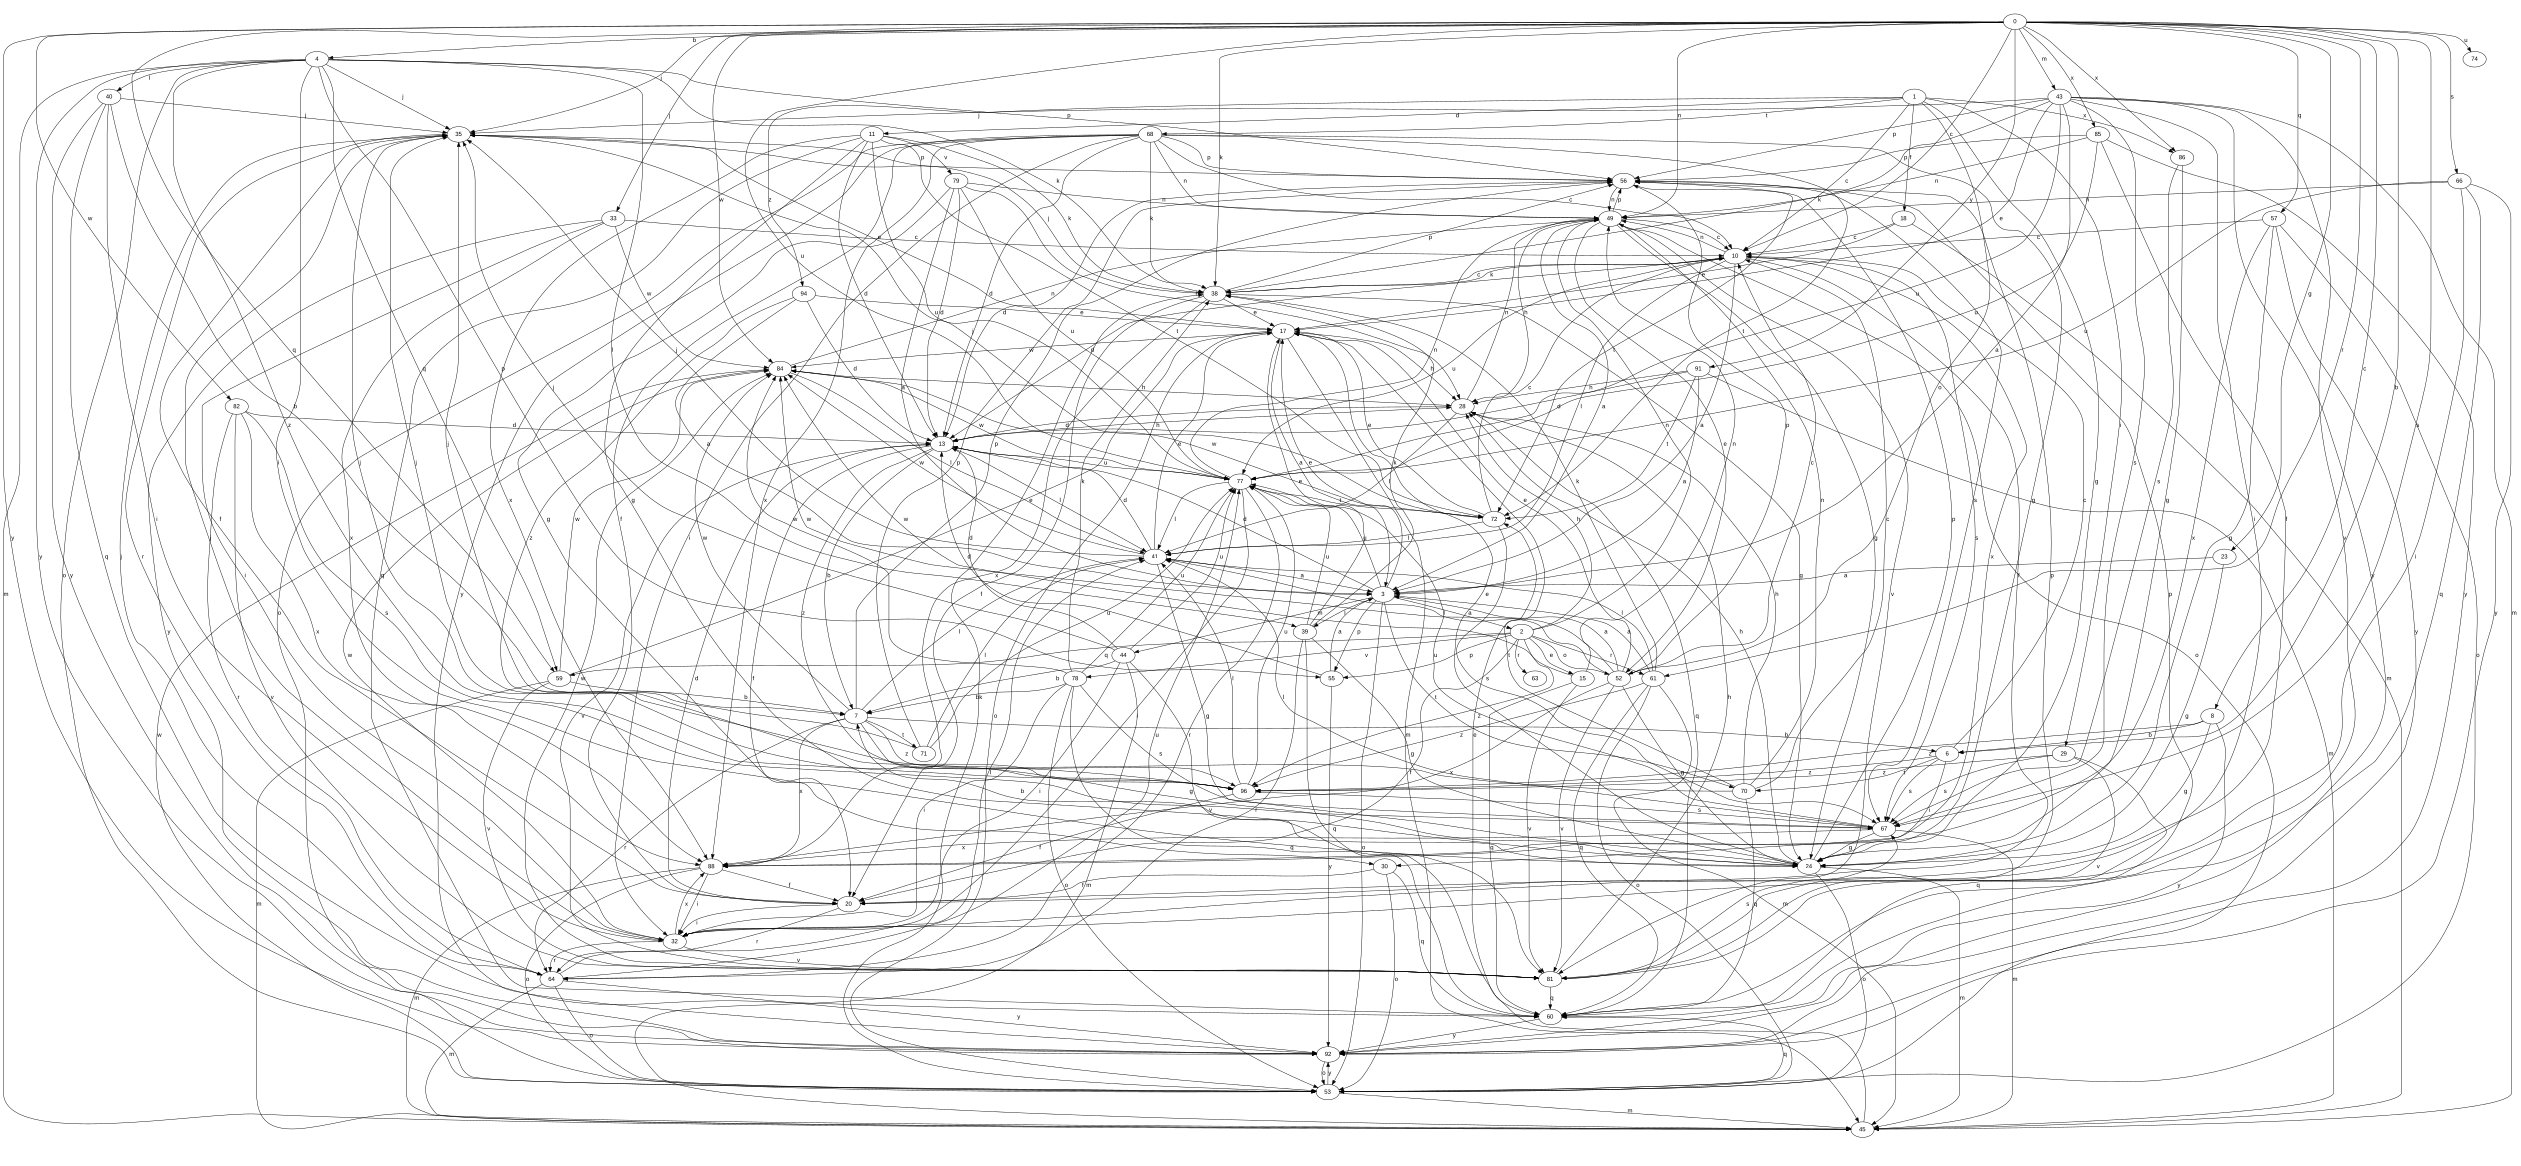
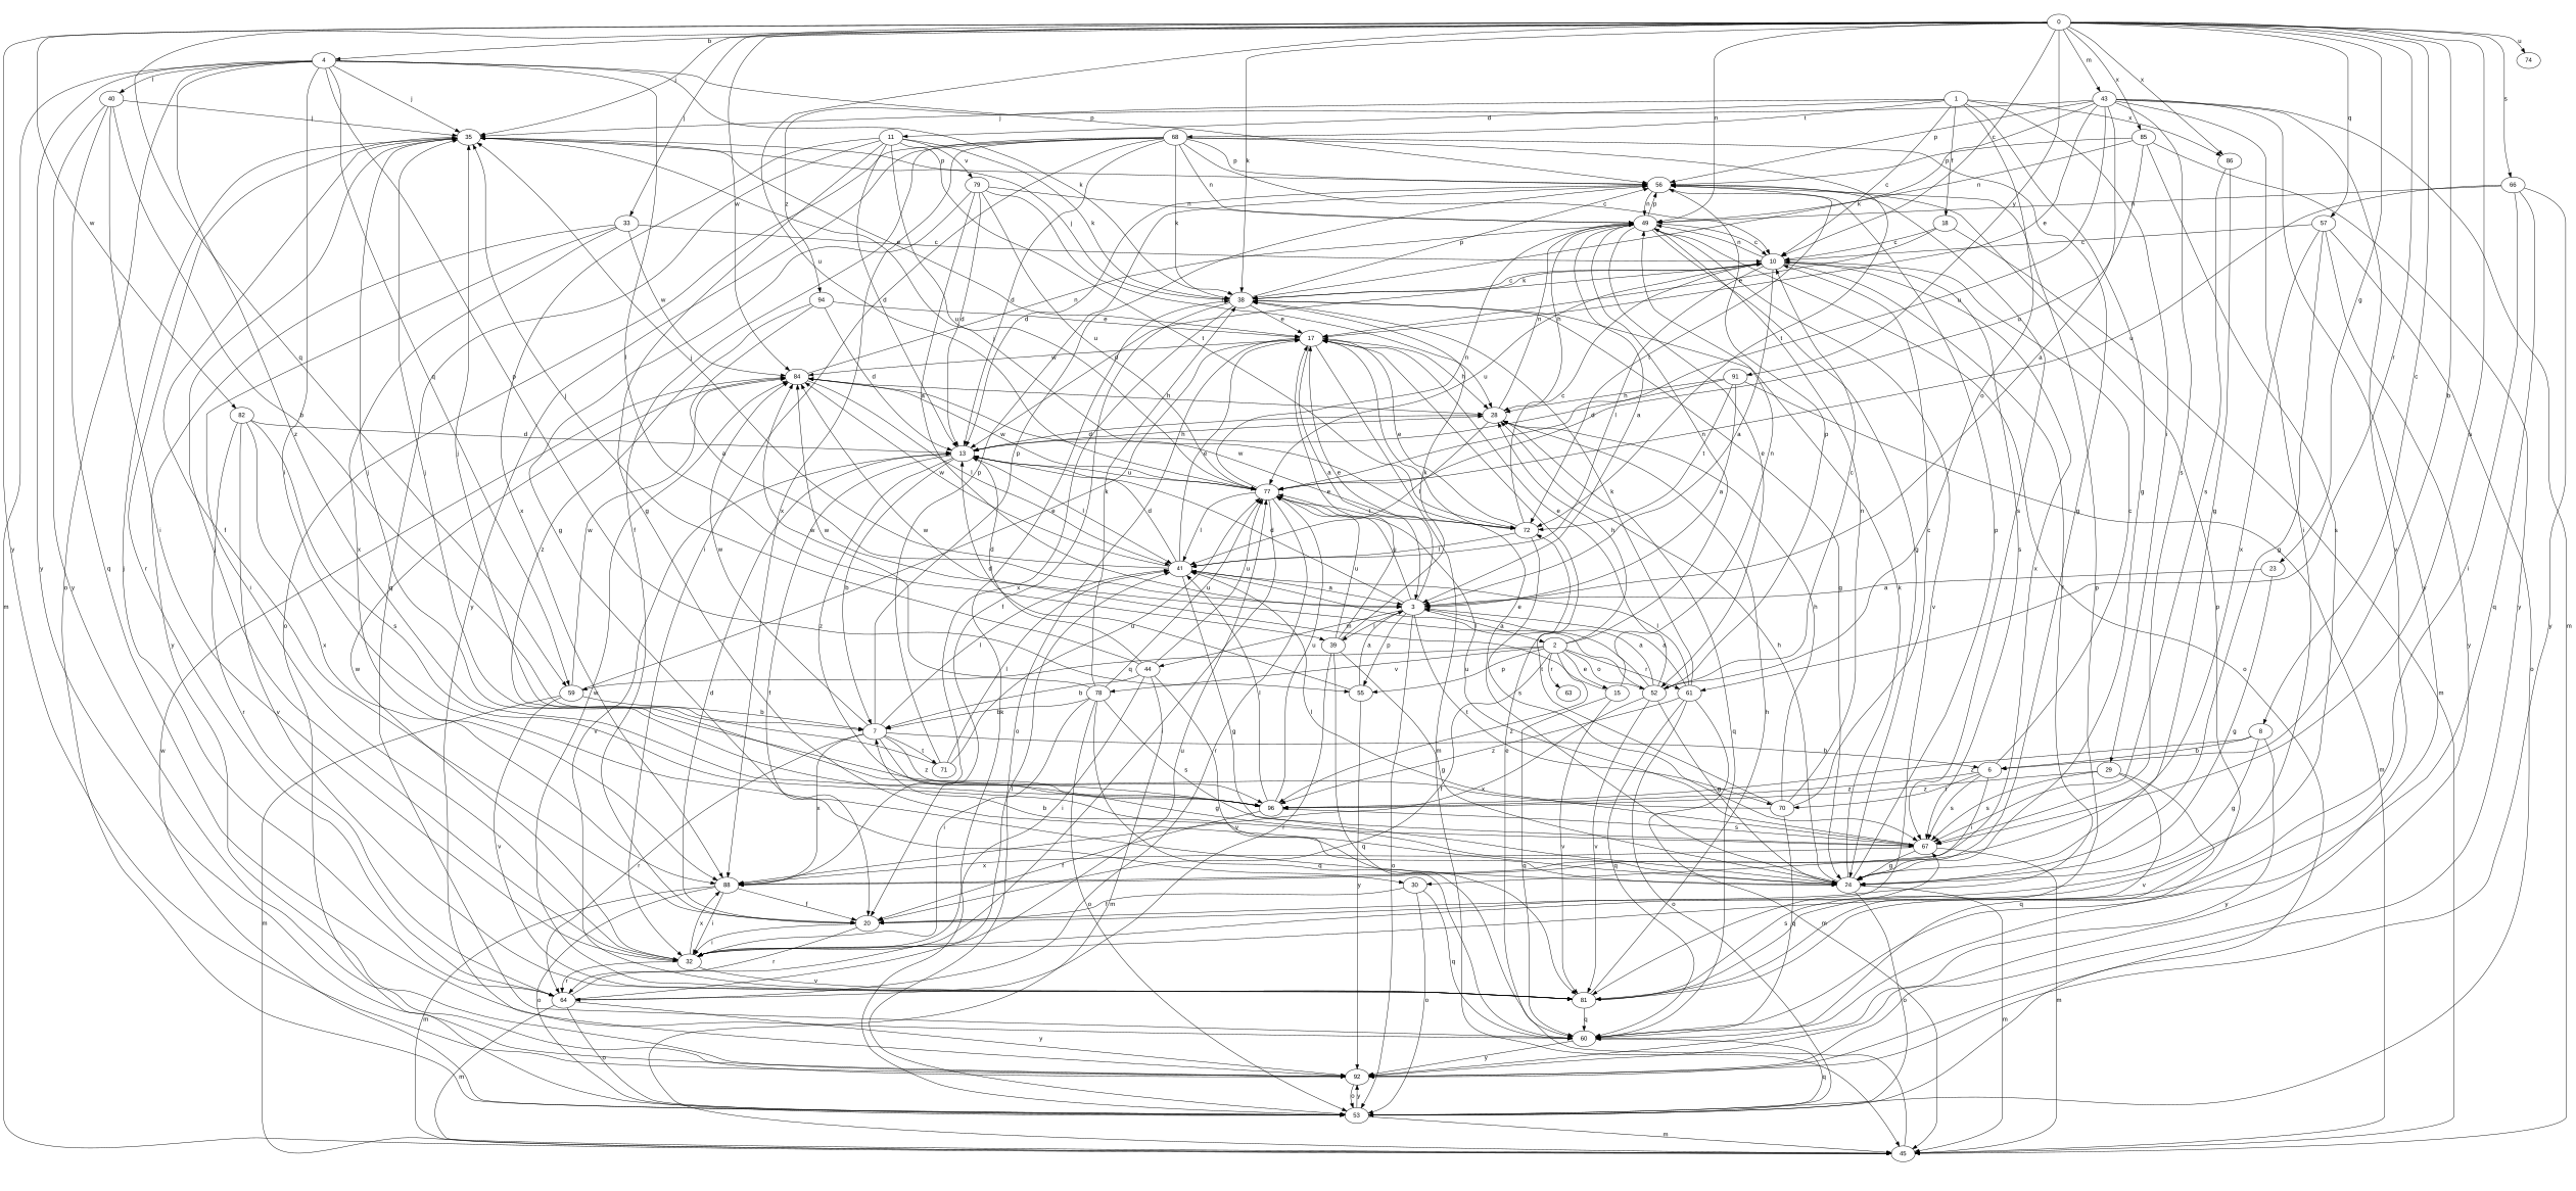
  strict digraph {
    fontname="Liberation Sans"
    node [fontname="Liberation Sans"]
    edge [fontname="Liberation Sans"]
    0
    4
    6
    8
    10
    23
    33
    35
    38
    43
    49
    57
    59
    61
    66
    67
    74
    77
    82
    84
    85
    86
    91
    92
    55
    96
    39
    53
    30
    40
    45
    56
    70
    24
    20
    3
    13
    41
    88
    32
    17
    64
    81
    52
    28
    7
    60
    72
    1
    11
    18
    29
    68
    94
    79
    2
    n57 [label=15]
    63
    78
    44
    71
    0 -> 4 [label=b]
    0 -> 6 [label=b]
    0 -> 8 [label=c]
    0 -> 10 [label=c]
    0 -> 23 [label=g]
    0 -> 33 [label=j]
    0 -> 35 [label=j]
    0 -> 38 [label=k]
    0 -> 43 [label=m]
    0 -> 49 [label=n]
    0 -> 57 [label=q]
    0 -> 59 [label=q]
    0 -> 61 [label=r]
    0 -> 66 [label=s]
    0 -> 67 [label=s]
    0 -> 74 [label=u]
    0 -> 77 [label=u]
    0 -> 82 [label=w]
    0 -> 84 [label=w]
    0 -> 85 [label=x]
    0 -> 86 [label=x]
    0 -> 91 [label=y]
    0 -> 92 [label=y]
    4 -> 35 [label=j]
    4 -> 38 [label=k]
    4 -> 59 [label=q]
    4 -> 92 [label=y]
    4 -> 55 [label=p]
    4 -> 96 [label=z]
    4 -> 39 [label=l]
    4 -> 53 [label=o]
    4 -> 30 [label=i]
    4 -> 40 [label=l]
    4 -> 45 [label=m]
    4 -> 56 [label=p]
    6 -> 10 [label=c]
    6 -> 67 [label=s]
    6 -> 96 [label=z]
    6 -> 30 [label=i]
    6 -> 70 [label=t]
    8 -> 6 [label=b]
    8 -> 92 [label=y]
    8 -> 96 [label=z]
    8 -> 24 [label=g]
    10 -> 38 [label=k]
    10 -> 49 [label=n]
    10 -> 67 [label=s]
    10 -> 77 [label=u]
    10 -> 20 [label=f]
    10 -> 3 [label=a]
    10 -> 13 [label=d]
    10 -> 41 [label=l]
    10 -> 88 [label=x]
    23 -> 24 [label=g]
    23 -> 3 [label=a]
    33 -> 10 [label=c]
    33 -> 84 [label=w]
    33 -> 92 [label=y]
    33 -> 88 [label=x]
    33 -> 32 [label=i]
    35 -> 56 [label=p]
    35 -> 20 [label=f]
    35 -> 17 [label=e]
    35 -> 64 [label=r]
    38 -> 10 [label=c]
    38 -> 35 [label=j]
    38 -> 56 [label=p]
    38 -> 24 [label=g]
    38 -> 20 [label=f]
    38 -> 88 [label=x]
    38 -> 17 [label=e]
    43 -> 35 [label=j]
    43 -> 38 [label=k]
    43 -> 67 [label=s]
    43 -> 77 [label=u]
    43 -> 92 [label=y]
    43 -> 45 [label=m]
    43 -> 56 [label=p]
    43 -> 3 [label=a]
    43 -> 32 [label=i]
    43 -> 17 [label=e]
    43 -> 81 [label=v]
    49 -> 10 [label=c]
    49 -> 53 [label=o]
    49 -> 56 [label=p]
    49 -> 24 [label=g]
    49 -> 3 [label=a]
    49 -> 81 [label=v]
    49 -> 52 [label=e]
    49 -> 28 [label=h]
    57 -> 10 [label=c]
    57 -> 92 [label=y]
    57 -> 53 [label=o]
    57 -> 24 [label=g]
    57 -> 88 [label=x]
    59 -> 84 [label=w]
    59 -> 45 [label=m]
    59 -> 17 [label=e]
    59 -> 81 [label=v]
    59 -> 7 [label=b]
    61 -> 38 [label=k]
    61 -> 96 [label=z]
    61 -> 53 [label=o]
    61 -> 45 [label=m]
    61 -> 3 [label=a]
    61 -> 41 [label=l]
    61 -> 60 [label=q]
    66 -> 49 [label=n]
    66 -> 77 [label=u]
    66 -> 92 [label=y]
    66 -> 32 [label=i]
    66 -> 60 [label=q]
    67 -> 77 [label=u]
    67 -> 45 [label=m]
    67 -> 24 [label=g]
    67 -> 41 [label=l]
    67 -> 88 [label=x]
    77 -> 49 [label=n]
    77 -> 84 [label=w]
    77 -> 41 [label=l]
    77 -> 32 [label=i]
    77 -> 64 [label=r]
    77 -> 72 [label=t]
    82 -> 67 [label=s]
    82 -> 13 [label=d]
    82 -> 88 [label=x]
    82 -> 64 [label=r]
    82 -> 81 [label=v]
    84 -> 49 [label=n]
    84 -> 41 [label=l]
    84 -> 28 [label=h]
    85 -> 49 [label=n]
    85 -> 77 [label=u]
    85 -> 92 [label=y]
    85 -> 56 [label=p]
-   85 -> 20 [label=f]
+   85 -> 20 [label=s]
    86 -> 67 [label=s]
    86 -> 24 [label=g]
    91 -> 45 [label=m]
    91 -> 3 [label=a]
    91 -> 13 [label=d]
    91 -> 28 [label=h]
    91 -> 72 [label=t]
    92 -> 53 [label=o]
    55 -> 92 [label=y]
    55 -> 3 [label=a]
    55 -> 13 [label=d]
    96 -> 35 [label=j]
    96 -> 67 [label=s]
    96 -> 77 [label=u]
    96 -> 20 [label=f]
    96 -> 41 [label=l]
    39 -> 38 [label=k]
    39 -> 77 [label=u]
    39 -> 24 [label=g]
    39 -> 17 [label=e]
    39 -> 64 [label=r]
    39 -> 60 [label=q]
    53 -> 38 [label=k]
    53 -> 84 [label=w]
    53 -> 92 [label=y]
    53 -> 45 [label=m]
    53 -> 60 [label=q]
    30 -> 53 [label=o]
    30 -> 20 [label=f]
    30 -> 60 [label=q]
    40 -> 35 [label=j]
    40 -> 92 [label=y]
    40 -> 32 [label=i]
    40 -> 7 [label=b]
    40 -> 60 [label=q]
    45 -> 17 [label=e]
    56 -> 49 [label=n]
    56 -> 67 [label=s]
    56 -> 13 [label=d]
    56 -> 72 [label=t]
    70 -> 10 [label=c]
    70 -> 35 [label=j]
    70 -> 49 [label=n]
    70 -> 28 [label=h]
    70 -> 60 [label=q]
    70 -> 72 [label=t]
+   24 -> 38 [label=k]
    24 -> 53 [label=o]
    24 -> 45 [label=m]
    24 -> 56 [label=p]
    24 -> 17 [label=e]
    24 -> 28 [label=h]
    24 -> 7 [label=b]
    20 -> 13 [label=d]
    20 -> 32 [label=i]
    20 -> 64 [label=r]
    3 -> 77 [label=u]
    3 -> 55 [label=p]
    3 -> 39 [label=l]
    3 -> 53 [label=o]
    3 -> 70 [label=t]
    3 -> 13 [label=d]
    3 -> 17 [label=e]
    3 -> 2 [label=a]
    3 -> 44 [label=m]
    13 -> 77 [label=u]
    13 -> 96 [label=z]
    13 -> 20 [label=f]
    13 -> 41 [label=l]
    13 -> 81 [label=v]
    13 -> 28 [label=h]
    13 -> 7 [label=b]
    41 -> 35 [label=j]
    41 -> 84 [label=w]
    41 -> 24 [label=g]
    41 -> 3 [label=a]
    41 -> 13 [label=d]
    41 -> 17 [label=e]
    88 -> 53 [label=o]
    88 -> 45 [label=m]
    88 -> 20 [label=f]
    88 -> 32 [label=i]
    32 -> 35 [label=j]
    32 -> 84 [label=w]
    32 -> 88 [label=x]
    32 -> 64 [label=r]
    32 -> 81 [label=v]
    17 -> 84 [label=w]
    17 -> 53 [label=o]
    17 -> 45 [label=m]
    17 -> 3 [label=a]
    17 -> 28 [label=h]
    64 -> 35 [label=j]
    64 -> 77 [label=u]
    64 -> 92 [label=y]
    64 -> 53 [label=o]
    64 -> 45 [label=m]
    64 -> 41 [label=l]
    81 -> 67 [label=s]
    81 -> 84 [label=w]
    81 -> 56 [label=p]
    81 -> 28 [label=h]
    81 -> 60 [label=q]
    52 -> 10 [label=c]
    52 -> 84 [label=w]
    52 -> 56 [label=p]
    52 -> 24 [label=g]
    52 -> 3 [label=a]
    52 -> 41 [label=l]
    52 -> 88 [label=x]
    52 -> 17 [label=e]
    52 -> 81 [label=v]
    28 -> 49 [label=n]
    28 -> 13 [label=d]
    28 -> 41 [label=l]
    28 -> 60 [label=q]
    7 -> 6 [label=b]
    7 -> 84 [label=w]
    7 -> 96 [label=z]
    7 -> 56 [label=p]
    7 -> 24 [label=g]
    7 -> 41 [label=l]
    7 -> 88 [label=x]
    7 -> 64 [label=r]
    7 -> 71 [label=t]
    60 -> 92 [label=y]
    60 -> 56 [label=p]
    72 -> 10 [label=c]
    72 -> 35 [label=j]
    72 -> 67 [label=s]
    72 -> 84 [label=w]
    72 -> 41 [label=l]
    72 -> 17 [label=e]
    1 -> 10 [label=c]
    1 -> 86 [label=x]
    1 -> 24 [label=g]
    1 -> 52 [label=o]
    1 -> 11 [label=d]
    1 -> 18 [label=f]
    1 -> 29 [label=i]
    1 -> 68 [label=t]
    1 -> 94 [label=z]
    11 -> 38 [label=k]
    11 -> 77 [label=u]
    11 -> 24 [label=g]
    11 -> 13 [label=d]
    11 -> 88 [label=x]
    11 -> 60 [label=q]
    11 -> 72 [label=t]
    11 -> 79 [label=v]
    18 -> 10 [label=c]
    18 -> 45 [label=m]
    18 -> 17 [label=e]
    29 -> 67 [label=s]
    29 -> 96 [label=z]
    29 -> 81 [label=v]
    29 -> 60 [label=q]
    68 -> 10 [label=c]
    68 -> 38 [label=k]
    68 -> 49 [label=n]
    68 -> 92 [label=y]
    68 -> 53 [label=o]
    68 -> 56 [label=p]
    68 -> 24 [label=g]
    68 -> 20 [label=f]
    68 -> 13 [label=d]
    68 -> 88 [label=x]
    68 -> 32 [label=i]
    68 -> 72 [label=t]
    94 -> 96 [label=z]
    94 -> 3 [label=a]
    94 -> 13 [label=d]
    94 -> 17 [label=e]
    79 -> 49 [label=n]
    79 -> 77 [label=u]
    79 -> 24 [label=g]
    79 -> 3 [label=a]
    79 -> 13 [label=d]
    79 -> 28 [label=h]
    2 -> 49 [label=n]
    2 -> 59 [label=q]
    2 -> 61 [label=r]
    2 -> 55 [label=p]
    2 -> 96 [label=z]
    2 -> 20 [label=f]
    2 -> 52 [label=o]
    2 -> 28 [label=h]
    2 -> n57 [label=e]
    2 -> 63 [label=r]
    2 -> 78 [label=v]
    n57 -> 49 [label=n]
    n57 -> 84 [label=w]
    n57 -> 81 [label=v]
    n57 -> 60 [label=q]
    78 -> 38 [label=k]
    78 -> 67 [label=s]
    78 -> 77 [label=u]
    78 -> 84 [label=w]
    78 -> 53 [label=o]
    78 -> 32 [label=i]
    78 -> 7 [label=b]
    78 -> 60 [label=q]
    44 -> 35 [label=j]
    44 -> 77 [label=u]
    44 -> 45 [label=m]
    44 -> 13 [label=d]
    44 -> 32 [label=i]
    44 -> 81 [label=v]
    44 -> 7 [label=b]
    71 -> 35 [label=j]
    71 -> 77 [label=u]
    71 -> 56 [label=p]
    71 -> 41 [label=l]
  }
